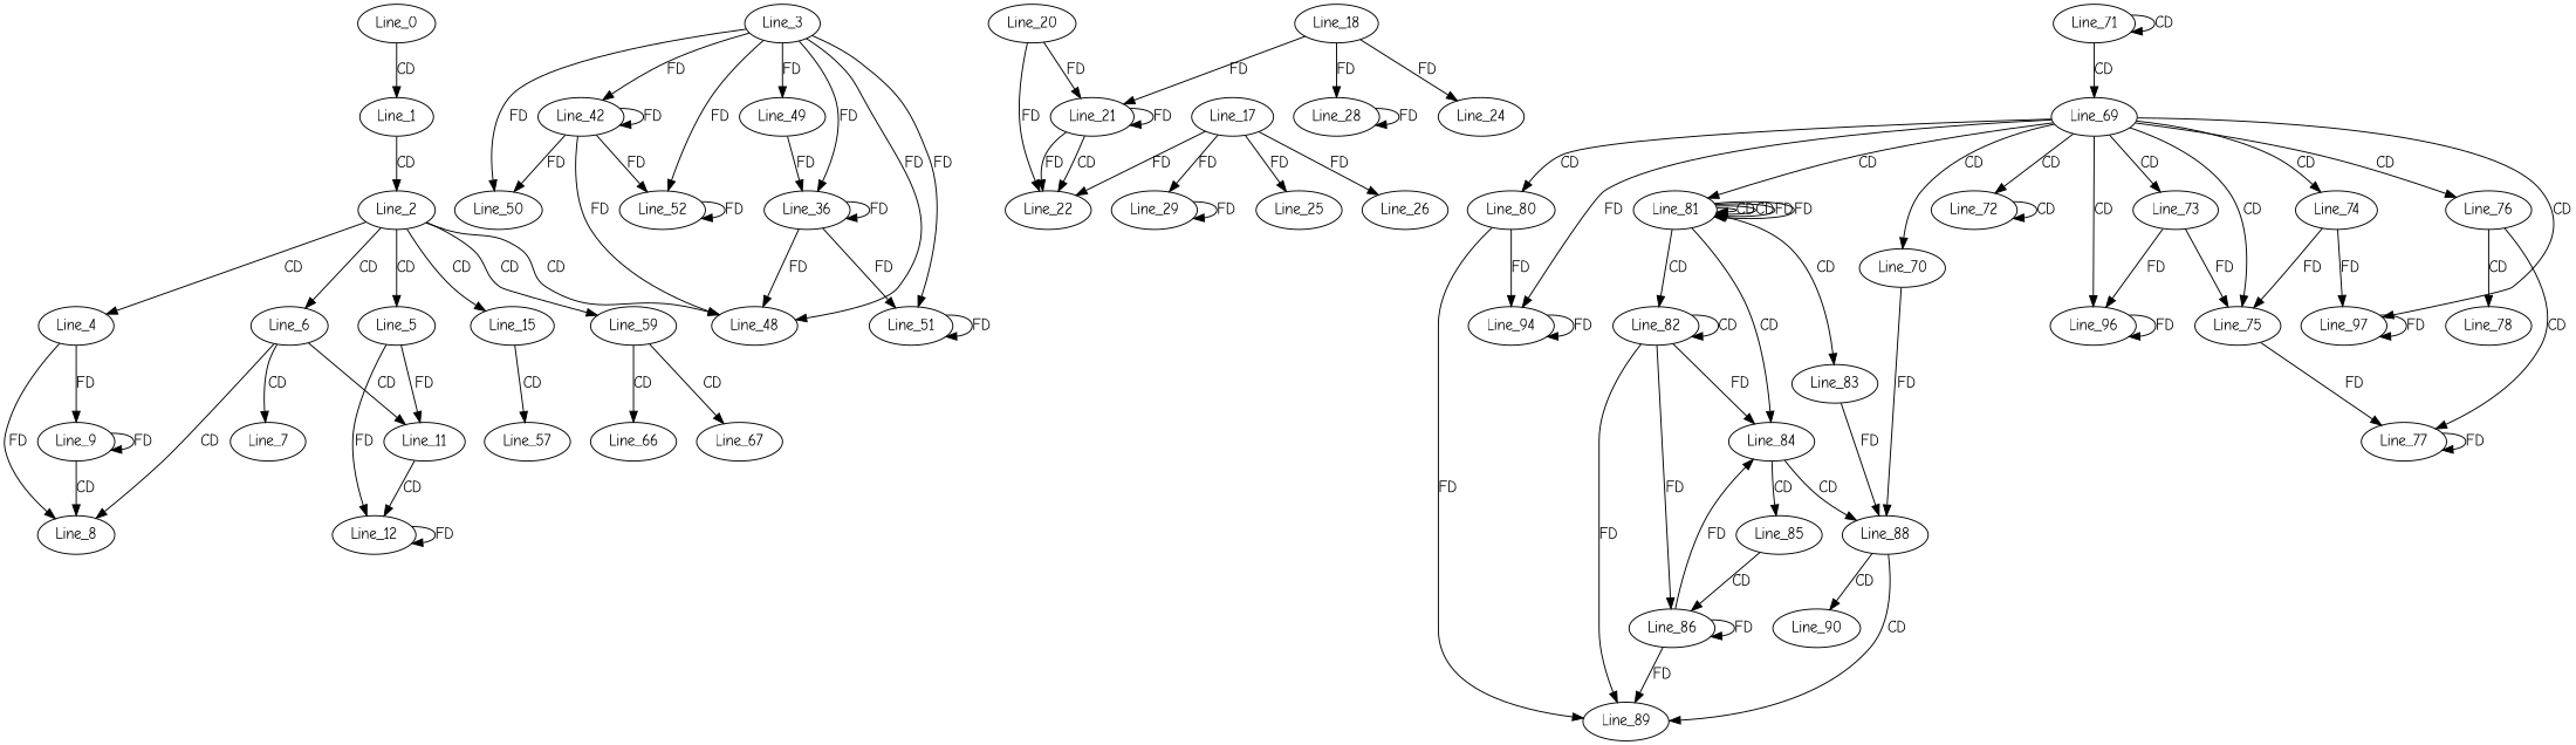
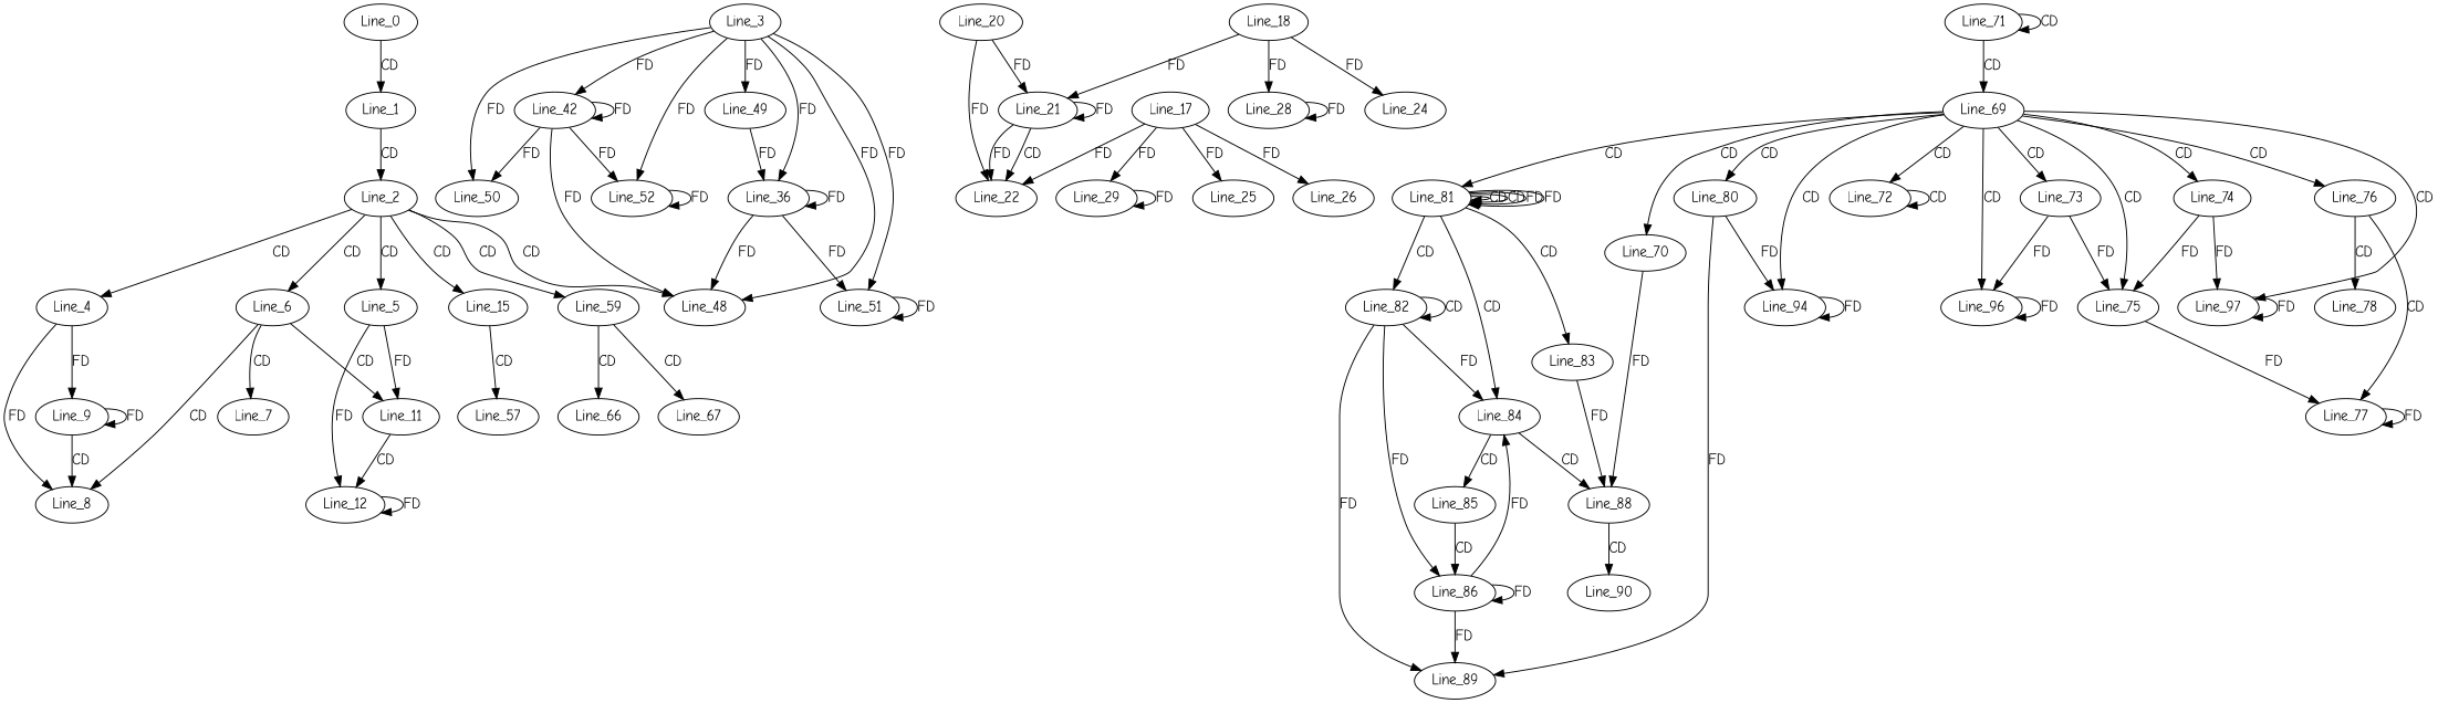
  digraph {
    fontname="Comic Neue"
    node [fontname="Comic Neue"]
    edge [fontname="Comic Neue"]
    Line_0
    Line_1
    Line_2
    Line_4
    Line_5
    Line_6
    Line_15
    Line_59
    Line_48
    Line_3
    Line_36
    Line_42
    Line_49
    Line_50
    Line_51
    Line_52
    Line_8
    Line_9
    Line_11
    Line_12
    Line_7
    Line_57
    Line_66
    Line_67
    Line_21
    Line_22
    Line_20
    Line_18
    Line_24
    Line_28
    Line_17
    Line_25
    Line_26
    Line_29
    Line_69
    Line_70
    Line_72
    Line_73
    Line_74
    Line_75
    Line_76
    Line_80
    Line_81
    Line_94
    Line_96
    Line_97
    Line_88
    Line_71
    Line_77
    Line_78
    Line_89
    Line_82
    Line_83
    Line_84
    Line_90
    Line_86
    Line_85
    Line_0 -> Line_1 [label=CD]
    Line_1 -> Line_2 [label=CD]
    Line_2 -> Line_4 [label=CD]
    Line_2 -> Line_5 [label=CD]
    Line_2 -> Line_6 [label=CD]
    Line_2 -> Line_15 [label=CD]
    Line_2 -> Line_59 [label=CD]
    Line_2 -> Line_48 [label=CD]
    Line_4 -> Line_8 [label=FD]
    Line_4 -> Line_9 [label=FD]
    Line_5 -> Line_11 [label=FD]
    Line_5 -> Line_12 [label=FD]
    Line_6 -> Line_8 [label=CD]
    Line_6 -> Line_11 [label=CD]
    Line_6 -> Line_7 [label=CD]
    Line_15 -> Line_57 [label=CD]
    Line_59 -> Line_66 [label=CD]
    Line_59 -> Line_67 [label=CD]
    Line_3 -> Line_48 [label=FD]
    Line_3 -> Line_36 [label=FD]
    Line_3 -> Line_42 [label=FD]
    Line_3 -> Line_49 [label=FD]
    Line_3 -> Line_50 [label=FD]
    Line_3 -> Line_51 [label=FD]
    Line_3 -> Line_52 [label=FD]
    Line_36 -> Line_48 [label=FD]
    Line_36 -> Line_36 [label=FD]
    Line_36 -> Line_51 [label=FD]
    Line_42 -> Line_48 [label=FD]
    Line_42 -> Line_42 [label=FD]
    Line_42 -> Line_50 [label=FD]
    Line_42 -> Line_52 [label=FD]
    Line_49 -> Line_36 [label=FD]
    Line_51 -> Line_51 [label=FD]
    Line_52 -> Line_52 [label=FD]
    Line_9 -> Line_8 [label=CD]
    Line_9 -> Line_9 [label=FD]
    Line_11 -> Line_12 [label=CD]
    Line_12 -> Line_12 [label=FD]
    Line_21 -> Line_21 [label=FD]
    Line_21 -> Line_22 [label=CD]
    Line_21 -> Line_22 [label=FD]
    Line_20 -> Line_21 [label=FD]
    Line_20 -> Line_22 [label=FD]
    Line_18 -> Line_21 [label=FD]
    Line_18 -> Line_24 [label=FD]
    Line_18 -> Line_28 [label=FD]
    Line_28 -> Line_28 [label=FD]
    Line_17 -> Line_22 [label=FD]
    Line_17 -> Line_25 [label=FD]
    Line_17 -> Line_26 [label=FD]
    Line_17 -> Line_29 [label=FD]
    Line_29 -> Line_29 [label=FD]
    Line_69 -> Line_70 [label=CD]
    Line_69 -> Line_72 [label=CD]
    Line_69 -> Line_73 [label=CD]
    Line_69 -> Line_74 [label=CD]
    Line_69 -> Line_75 [label=CD]
    Line_69 -> Line_76 [label=CD]
    Line_69 -> Line_80 [label=CD]
    Line_69 -> Line_81 [label=CD]
-   Line_69 -> Line_94 [label=FD]
+   Line_69 -> Line_94 [label=CD]
    Line_69 -> Line_96 [label=CD]
    Line_69 -> Line_97 [label=CD]
    Line_70 -> Line_88 [label=FD]
    Line_72 -> Line_72 [label=CD]
    Line_73 -> Line_75 [label=FD]
    Line_73 -> Line_96 [label=FD]
    Line_74 -> Line_75 [label=FD]
    Line_74 -> Line_97 [label=FD]
    Line_75 -> Line_77 [label=FD]
    Line_76 -> Line_77 [label=CD]
    Line_76 -> Line_78 [label=CD]
    Line_80 -> Line_94 [label=FD]
    Line_80 -> Line_89 [label=FD]
    Line_81 -> Line_81 [label=CD]
    Line_81 -> Line_81 [label=CD]
    Line_81 -> Line_81 [label=FD]
    Line_81 -> Line_81 [label=FD]
    Line_81 -> Line_82 [label=CD]
    Line_81 -> Line_83 [label=CD]
    Line_81 -> Line_84 [label=CD]
    Line_94 -> Line_94 [label=FD]
    Line_96 -> Line_96 [label=FD]
    Line_97 -> Line_97 [label=FD]
-   Line_88 -> Line_89 [label=CD]
    Line_88 -> Line_90 [label=CD]
    Line_71 -> Line_69 [label=CD]
    Line_71 -> Line_71 [label=CD]
    Line_77 -> Line_77 [label=FD]
    Line_82 -> Line_89 [label=FD]
    Line_82 -> Line_82 [label=CD]
    Line_82 -> Line_84 [label=FD]
    Line_82 -> Line_86 [label=FD]
    Line_83 -> Line_88 [label=FD]
    Line_84 -> Line_88 [label=CD]
    Line_84 -> Line_85 [label=CD]
    Line_86 -> Line_89 [label=FD]
    Line_86 -> Line_84 [label=FD]
    Line_86 -> Line_86 [label=FD]
    Line_85 -> Line_86 [label=CD]
  }
